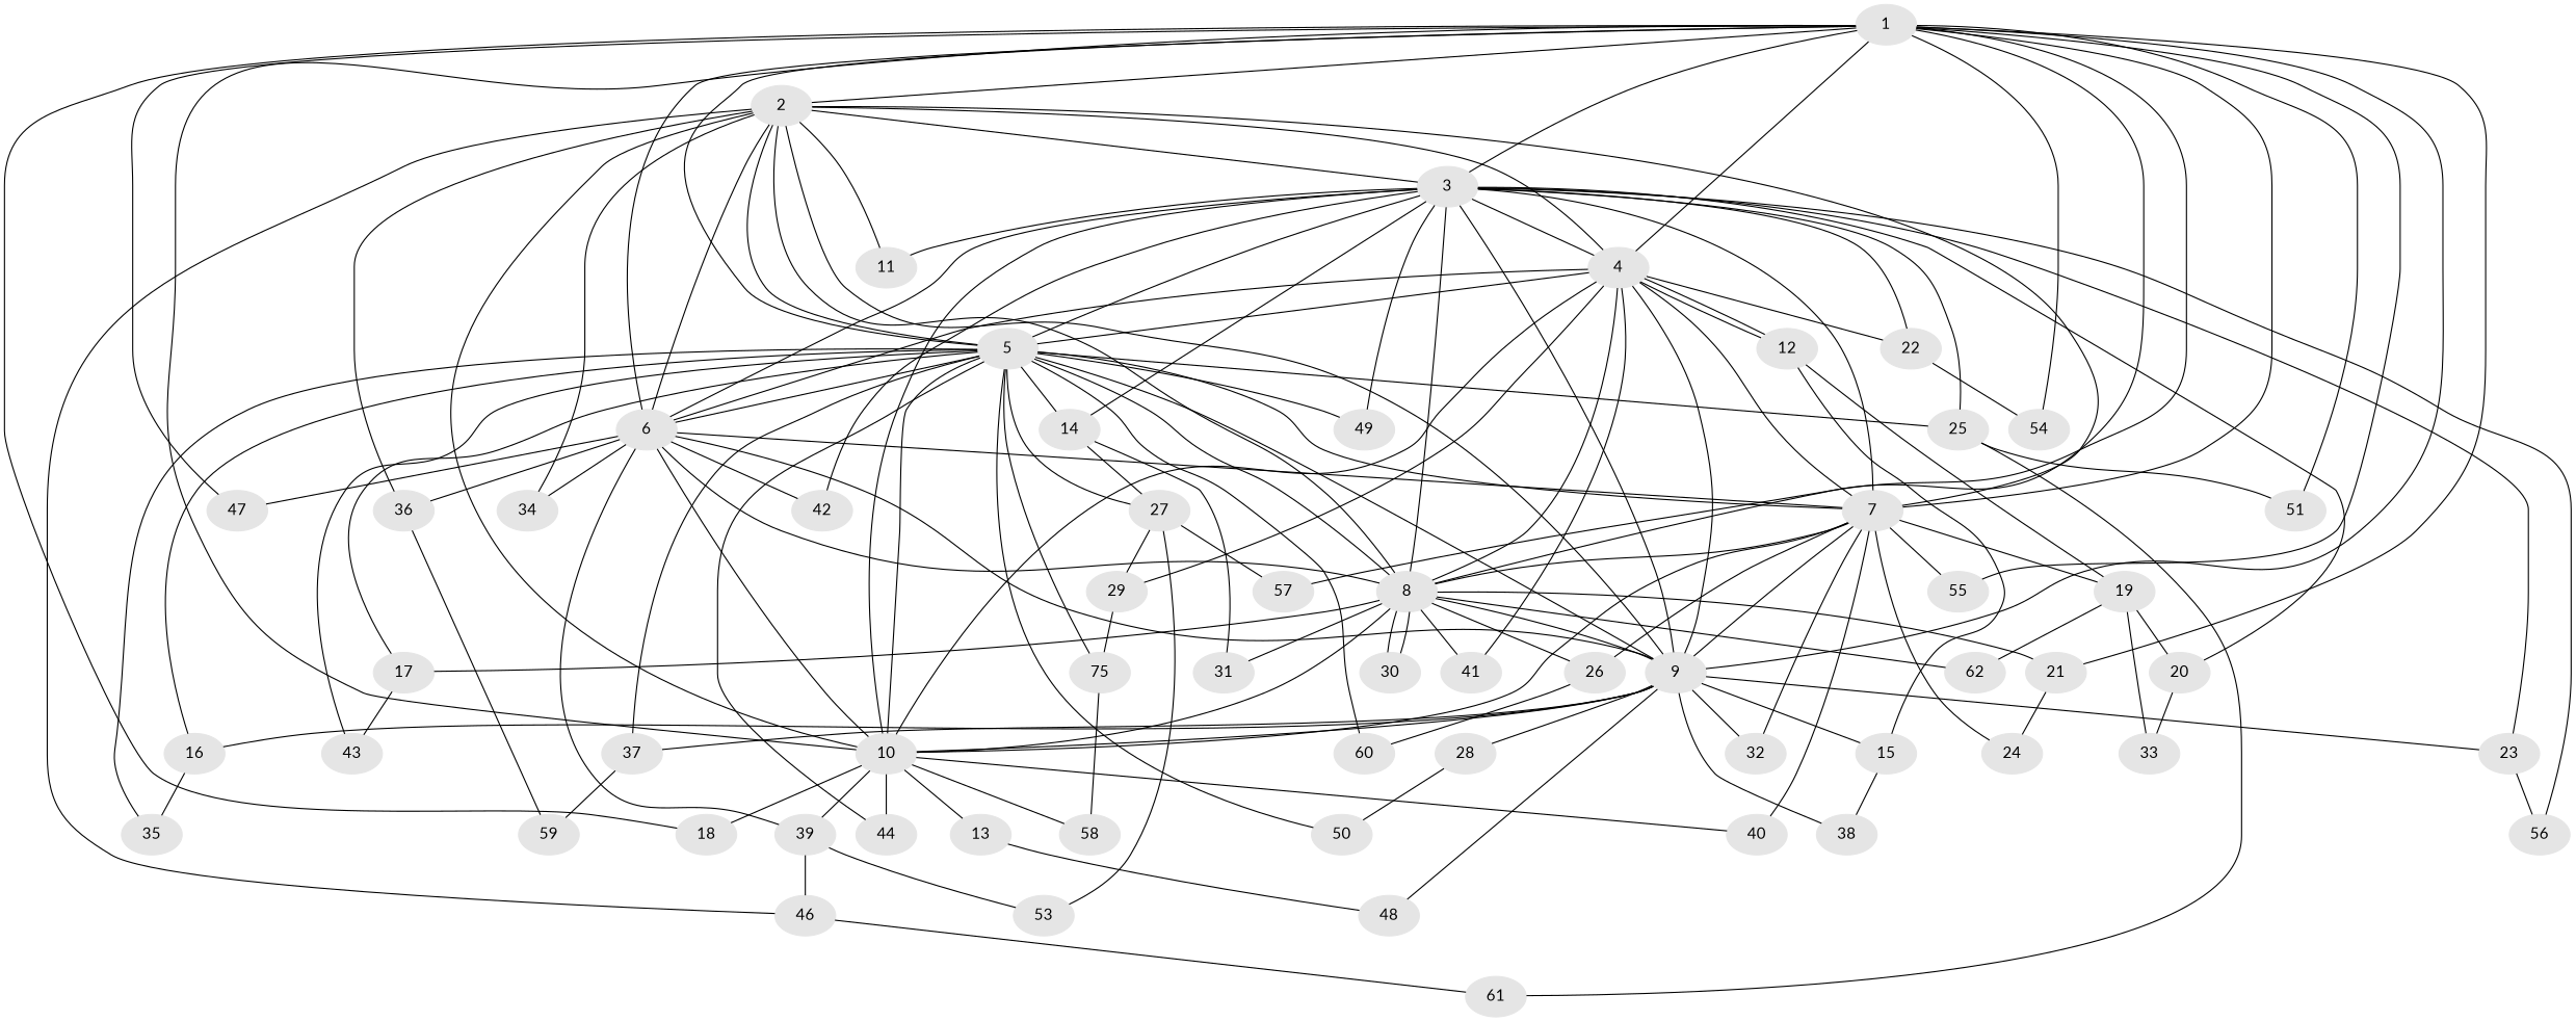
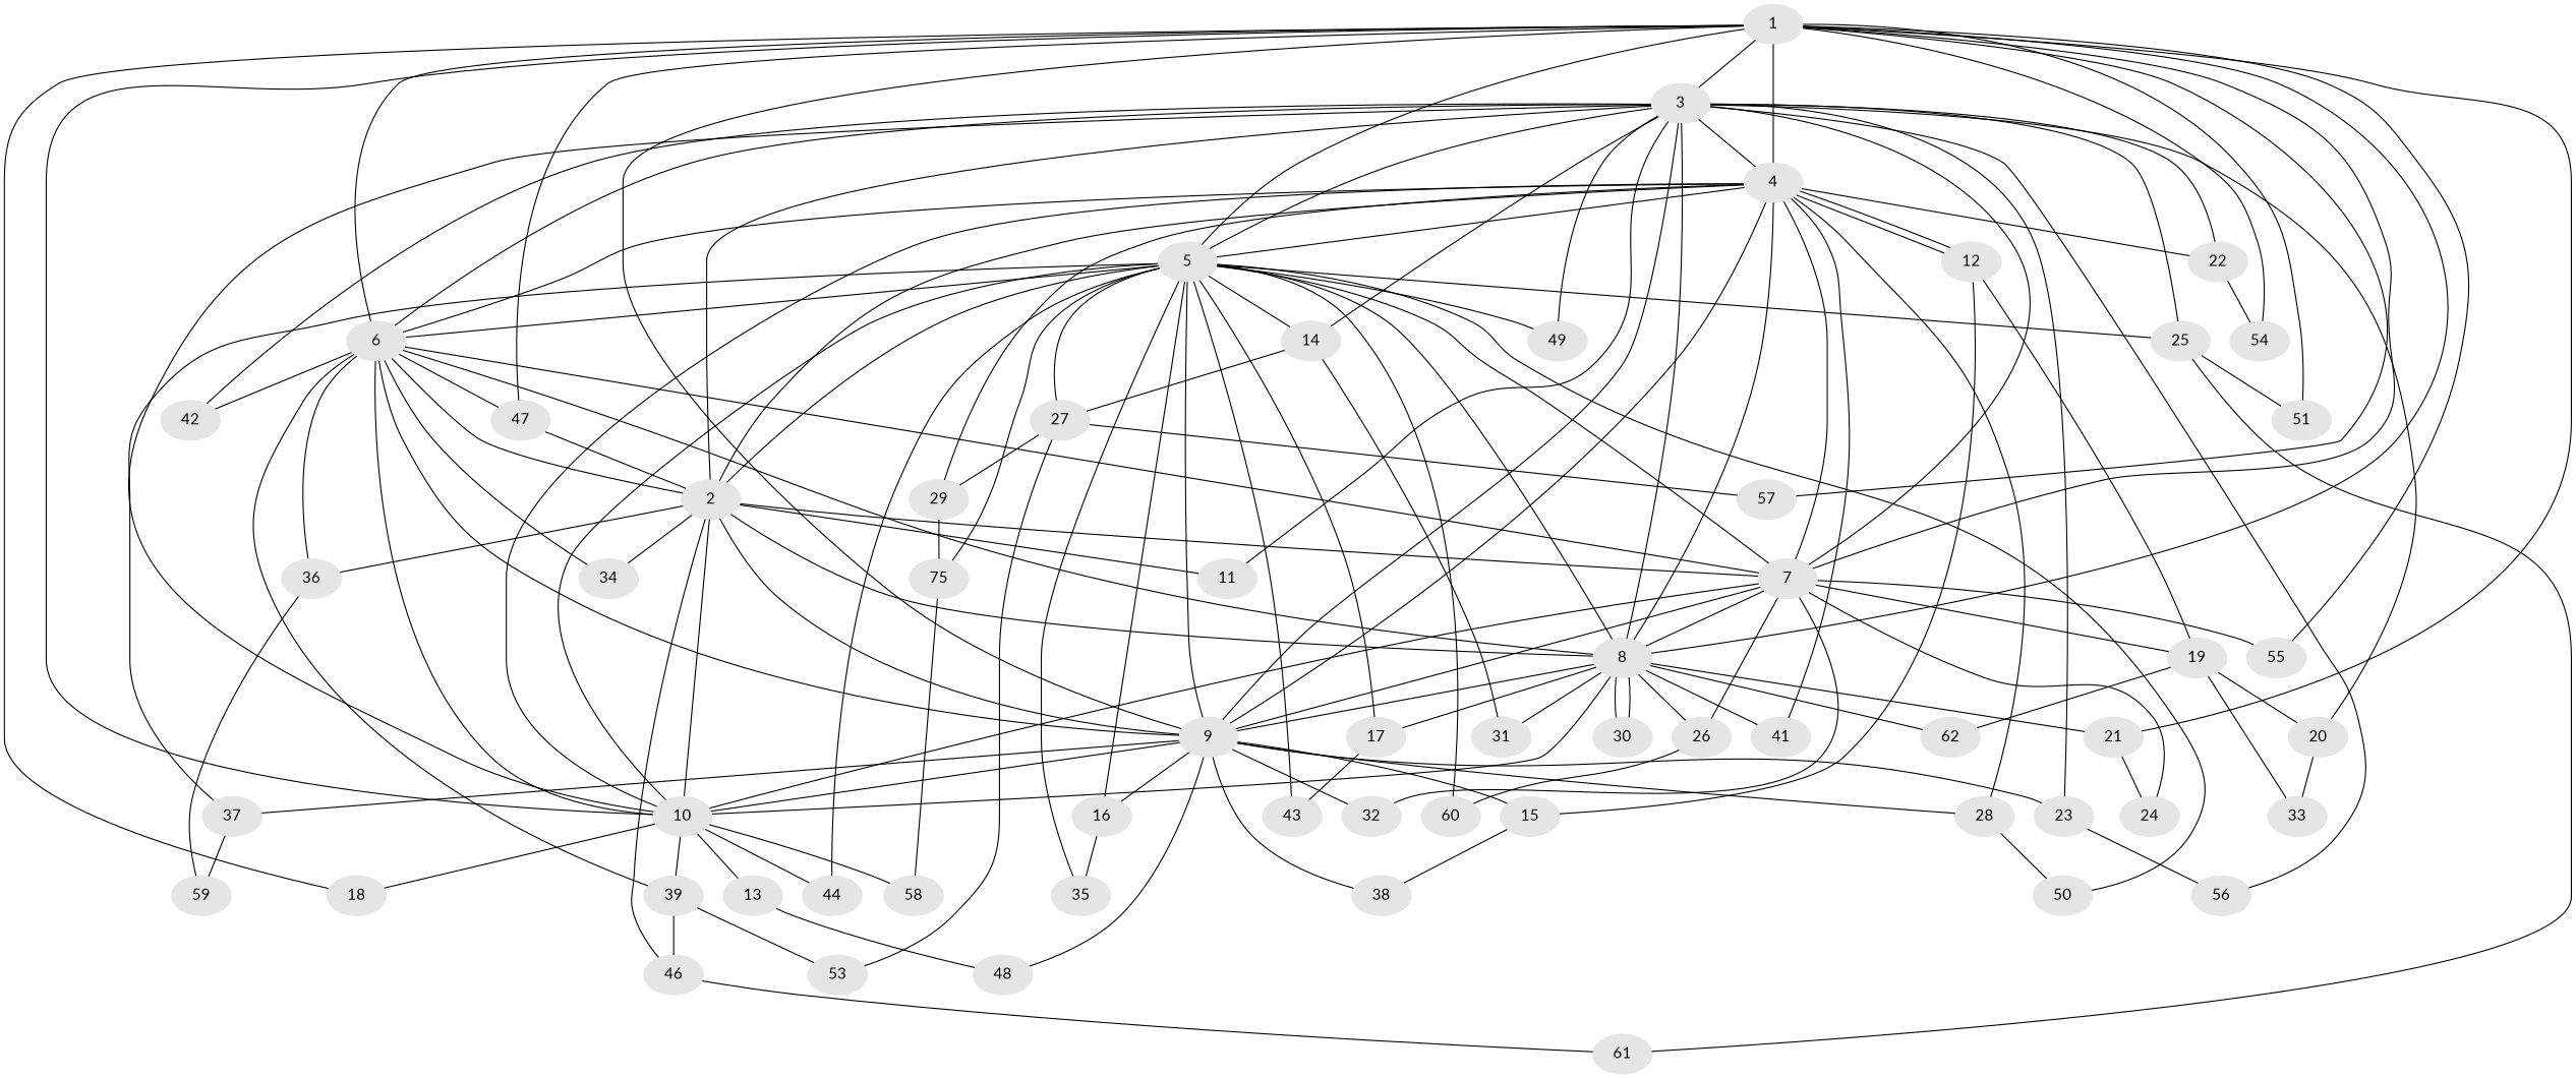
  graph {
    fontname=Lato
    node [color=gray90 fontname=Lato style=filled]
    edge [fontname=Lato]
    1
    2
    3
    4
    5
    6
    7
    8
    9
    10
    18
    21
    47
    51
    54
    55
    57
    11
    34
    36
    46
    14
    20
    22
    23
    25
    42
    49
    56
    12
    28
    29
    41
    16
    17
    27
    35
    37
    43
    44
    n41 [label=75]
    50
    60
    39
    19
    24
    26
    32
-   40
    30
    31
    62
    15
    38
    48
    13
    58
    59
    61
    33
    53
-   1 -- 2
+   47 -- 2
    1 -- 3
    1 -- 4
    1 -- 5
    1 -- 6
    1 -- 7
    1 -- 8
    1 -- 9
    1 -- 10
    1 -- 18
    1 -- 21
    1 -- 47
    1 -- 51
    1 -- 54
    1 -- 55
    1 -- 57
    2 -- 3
    2 -- 4
    2 -- 5
    2 -- 6
    2 -- 7
    2 -- 8
    2 -- 9
    2 -- 10
    2 -- 11
    2 -- 34
    2 -- 36
    2 -- 46
    3 -- 4
    3 -- 5
    3 -- 6
    3 -- 7
    3 -- 8
    3 -- 9
    3 -- 10
    3 -- 11
    3 -- 14
    3 -- 20
    3 -- 22
    3 -- 23
    3 -- 25
    3 -- 42
    3 -- 49
    3 -- 56
    4 -- 5
    4 -- 6
    4 -- 7
    4 -- 8
    4 -- 9
    4 -- 10
    4 -- 22
    4 -- 12
    4 -- 12
+   4 -- 28
    4 -- 29
    4 -- 41
    5 -- 6
    5 -- 7
    5 -- 8
    5 -- 9
    5 -- 10
    5 -- 14
    5 -- 25
    5 -- 49
    5 -- 16
    5 -- 17
    5 -- 27
    5 -- 35
    5 -- 37
    5 -- 43
    5 -- 44
    5 -- n41
    5 -- 50
    5 -- 60
    6 -- 7
    6 -- 8
    6 -- 9
    6 -- 10
    6 -- 47
    6 -- 34
    6 -- 36
    6 -- 42
    6 -- 39
    7 -- 8
    7 -- 9
    7 -- 10
    7 -- 55
    7 -- 19
    7 -- 24
    7 -- 26
    7 -- 32
-   7 -- 40
    8 -- 9
    8 -- 10
    8 -- 21
    8 -- 41
    8 -- 17
    8 -- 26
    8 -- 30
    8 -- 30
    8 -- 31
    8 -- 62
    9 -- 10
    9 -- 23
    9 -- 28
    9 -- 16
    9 -- 37
    9 -- 32
    9 -- 15
    9 -- 38
    9 -- 48
    10 -- 18
    10 -- 44
    10 -- 39
-   10 -- 40
    10 -- 13
    10 -- 58
    21 -- 24
    36 -- 59
    46 -- 61
    14 -- 27
    14 -- 31
    20 -- 33
    22 -- 54
    23 -- 56
    25 -- 51
    25 -- 61
    12 -- 19
    12 -- 15
    28 -- 50
    29 -- n41
    16 -- 35
    17 -- 43
    27 -- 57
    27 -- 29
    27 -- 53
    37 -- 59
    n41 -- 58
    39 -- 46
    39 -- 53
    19 -- 20
    19 -- 62
    19 -- 33
    26 -- 60
    15 -- 38
    13 -- 48
  }
